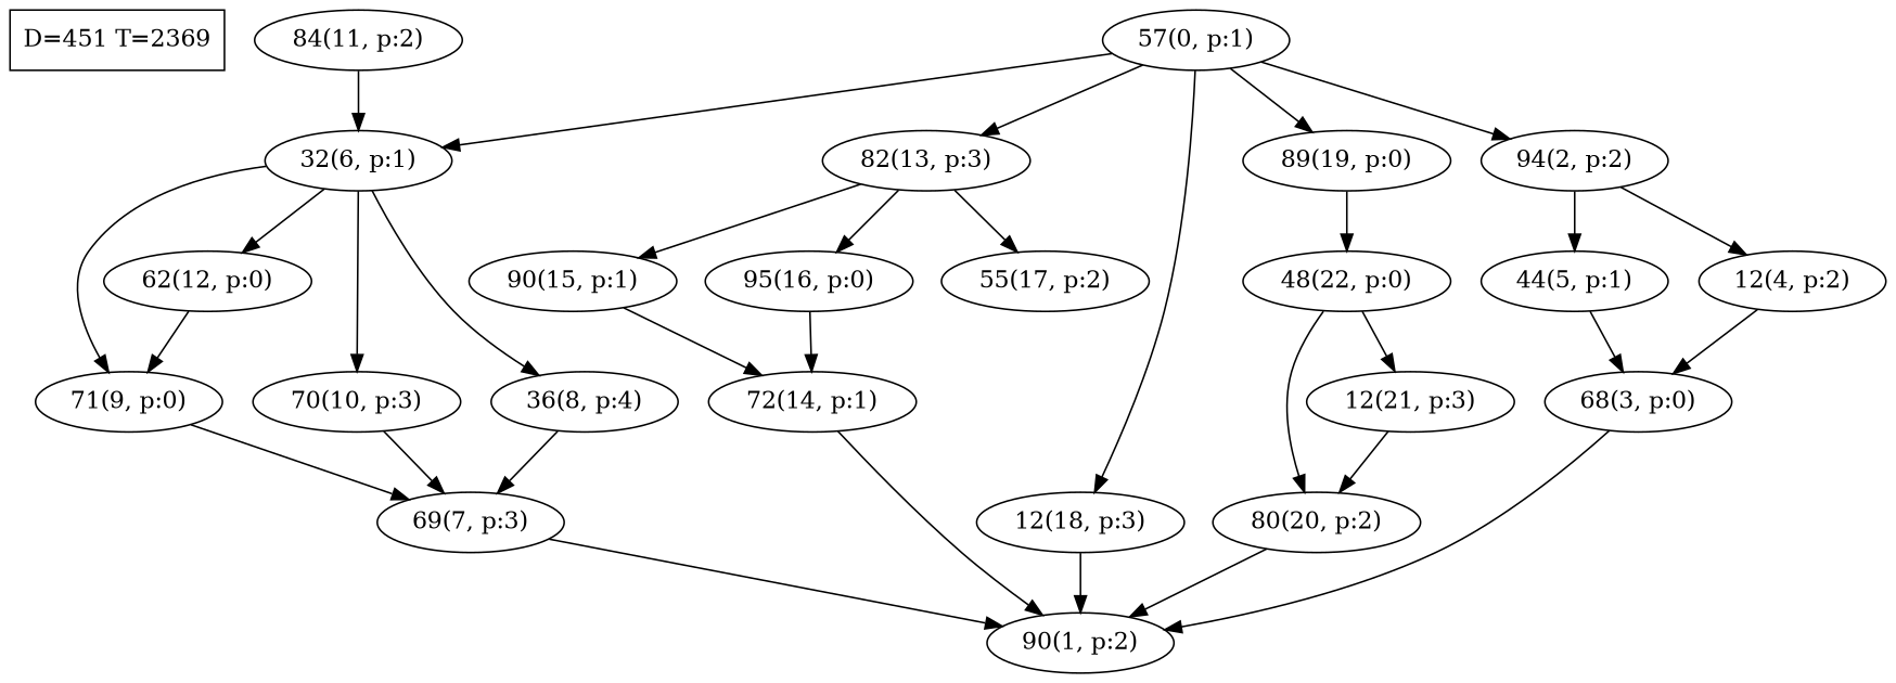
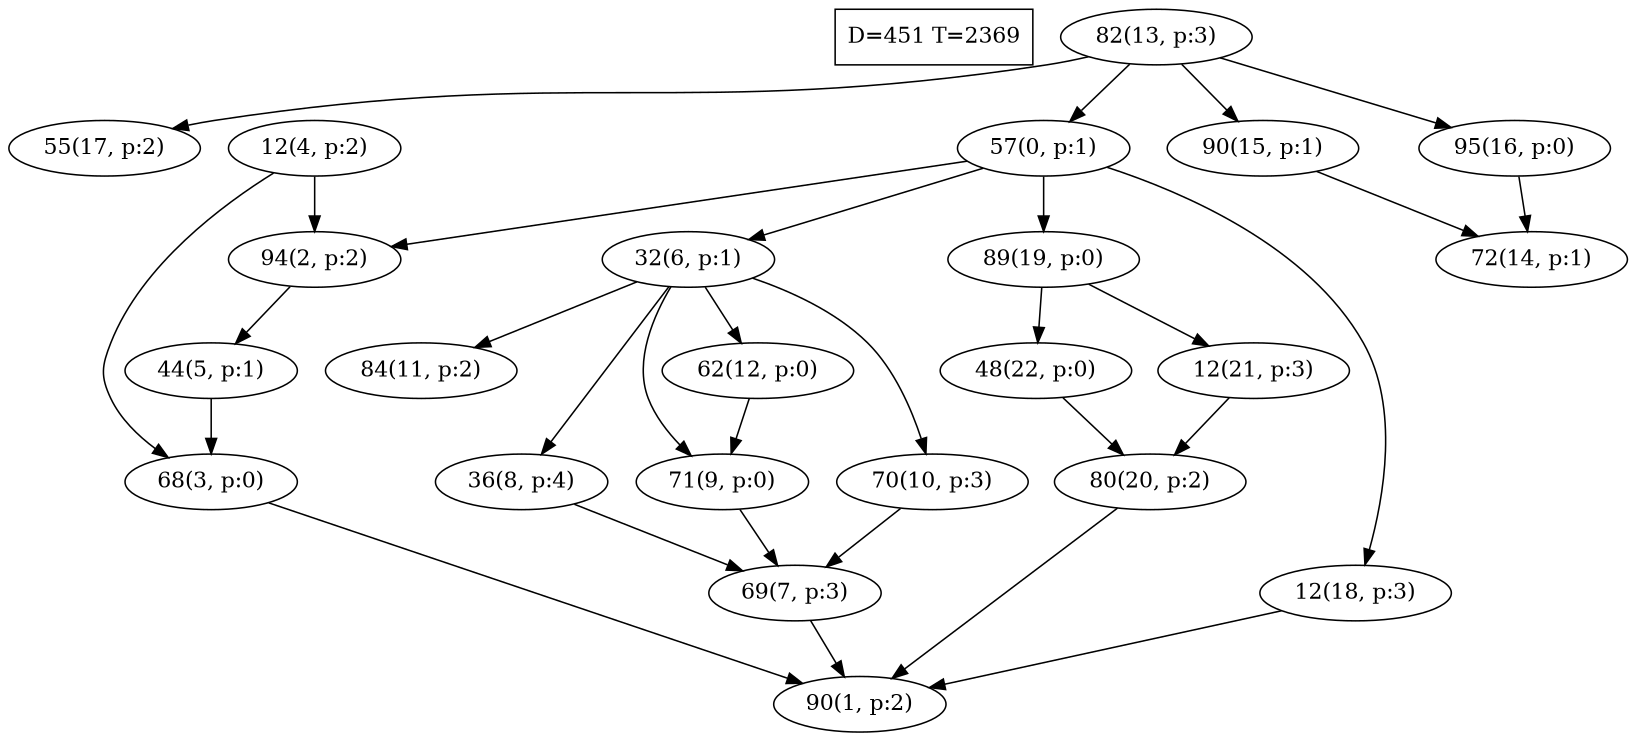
  digraph {
    n1 [label="D=451 T=2369" shape=box]
    n2 [label="57(0, p:1)"]
    n3 [label="94(2, p:2)"]
    n4 [label="32(6, p:1)"]
    n5 [label="82(13, p:3)"]
    n6 [label="12(18, p:3)"]
    n7 [label="89(19, p:0)"]
    n8 [label="12(4, p:2)"]
    n9 [label="44(5, p:1)"]
    n10 [label="36(8, p:4)"]
    n11 [label="71(9, p:0)"]
    n12 [label="70(10, p:3)"]
    n13 [label="84(11, p:2)"]
    n14 [label="62(12, p:0)"]
    n15 [label="90(15, p:1)"]
    n16 [label="95(16, p:0)"]
    n17 [label="55(17, p:2)"]
    n18 [label="90(1, p:2)"]
    n19 [label="12(21, p:3)"]
    n20 [label="48(22, p:0)"]
    n21 [label="68(3, p:0)"]
    n22 [label="69(7, p:3)"]
    n23 [label="72(14, p:1)"]
    n24 [label="80(20, p:2)"]
    n2 -> n3
    n2 -> n4
-   n2 -> n5
+   n5 -> n2
    n2 -> n6
    n2 -> n7
-   n3 -> n8
+   n8 -> n3
    n3 -> n9
    n4 -> n10
    n4 -> n11
    n4 -> n12
-   n13 -> n4
+   n4 -> n13
    n4 -> n14
    n5 -> n15
    n5 -> n16
    n5 -> n17
    n6 -> n18
-   n20 -> n19
+   n7 -> n19
    n7 -> n20
    n8 -> n21
    n9 -> n21
    n10 -> n22
    n11 -> n22
    n12 -> n22
    n14 -> n11
    n15 -> n23
    n16 -> n23
    n19 -> n24
    n20 -> n24
    n21 -> n18
    n22 -> n18
-   n23 -> n18
    n24 -> n18
  }
